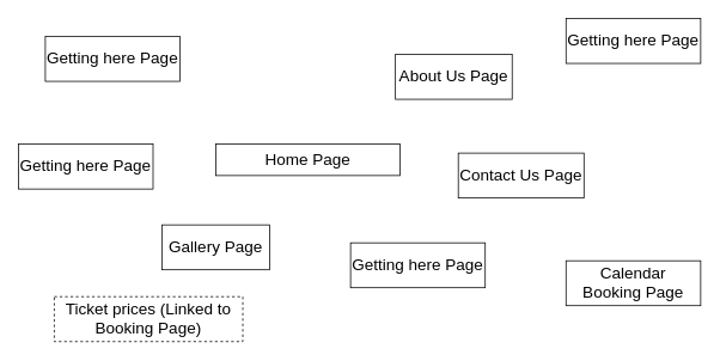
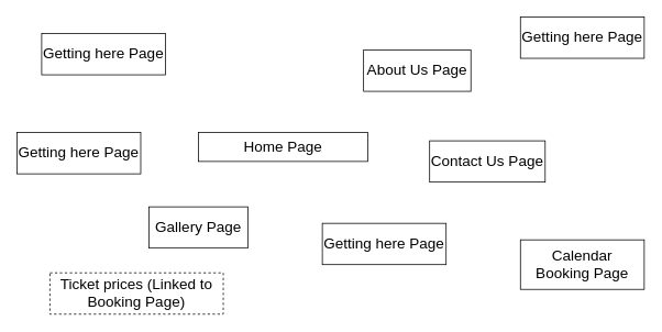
  <mxCell id="0" />
  <mxCell id="1" parent="0" />
  <mxCell id="2" value="&lt;font style=&quot;font-size: 18px&quot;&gt;Home Page&lt;/font&gt;" style="rounded=0;whiteSpace=wrap;html=1;" parent="1" vertex="1"><mxGeometry x="240" y="160" width="205" height="35" as="geometry" /></mxCell>
  <mxCell id="3" value="&lt;font style=&quot;font-size: 18px&quot;&gt;Gallery Page&lt;/font&gt;" style="rounded=0;whiteSpace=wrap;html=1;" parent="1" vertex="1"><mxGeometry x="180" y="250" width="120" height="50" as="geometry" /></mxCell>
  <mxCell id="4" value="&lt;font style=&quot;font-size: 18px&quot;&gt;Getting here Page&lt;/font&gt;" style="rounded=0;whiteSpace=wrap;html=1;" parent="1" vertex="1"><mxGeometry x="390" y="270" width="150" height="50" as="geometry" /></mxCell>
  <mxCell id="5" value="&lt;font style=&quot;font-size: 18px&quot;&gt;About Us Page&lt;/font&gt;" style="rounded=0;whiteSpace=wrap;html=1;" parent="1" vertex="1"><mxGeometry x="440" y="60" width="130" height="50" as="geometry" /></mxCell>
- <mxCell id="6" value="&lt;font style=&quot;font-size: 18px&quot;&gt;Contact Us Page&lt;/font&gt;" style="rounded=0;whiteSpace=wrap;html=1;" parent="1" vertex="1"><mxGeometry x="510" y="170" width="140" height="50" as="geometry" /></mxCell>
+ <mxCell id="6" value="&lt;font style=&quot;font-size: 18px&quot;&gt;Contact Us Page&lt;/font&gt;" style="rounded=0;whiteSpace=wrap;html=1;" parent="1" vertex="1"><mxGeometry x="520" y="170" width="140" height="50" as="geometry" /></mxCell>
  <mxCell id="7" value="&lt;font style=&quot;font-size: 18px&quot;&gt;Getting here Page&lt;/font&gt;" style="rounded=0;whiteSpace=wrap;html=1;" parent="1" vertex="1"><mxGeometry x="20" y="160" width="150" height="50" as="geometry" /></mxCell>
  <mxCell id="8" value="&lt;font style=&quot;font-size: 18px&quot;&gt;Getting here Page&lt;/font&gt;" style="rounded=0;whiteSpace=wrap;html=1;" parent="1" vertex="1"><mxGeometry x="50" y="40" width="150" height="50" as="geometry" /></mxCell>
- <mxCell id="9" value="&lt;font style=&quot;font-size: 18px&quot;&gt;Calendar Booking&amp;nbsp;Page&lt;/font&gt;" style="rounded=0;whiteSpace=wrap;html=1;" parent="1" vertex="1"><mxGeometry x="630" y="290" width="150" height="50" as="geometry" /></mxCell>
+ <mxCell id="9" value="&lt;font style=&quot;font-size: 18px&quot;&gt;Calendar Booking&amp;nbsp;Page&lt;/font&gt;" style="rounded=0;whiteSpace=wrap;html=1;" parent="1" vertex="1"><mxGeometry x="630" y="290" width="150" height="60" as="geometry" /></mxCell>
  <mxCell id="10" value="&lt;span style=&quot;font-size: 18px&quot;&gt;Ticket prices (Linked to Booking Page)&lt;/span&gt;" style="rounded=0;whiteSpace=wrap;html=1;dashed=1;" parent="1" vertex="1"><mxGeometry x="60" y="330" width="210" height="50" as="geometry" /></mxCell>
  <mxCell id="11" value="&lt;font style=&quot;font-size: 18px&quot;&gt;Getting here Page&lt;/font&gt;" style="rounded=0;whiteSpace=wrap;html=1;" parent="1" vertex="1"><mxGeometry x="630" y="20" width="150" height="50" as="geometry" /></mxCell>
